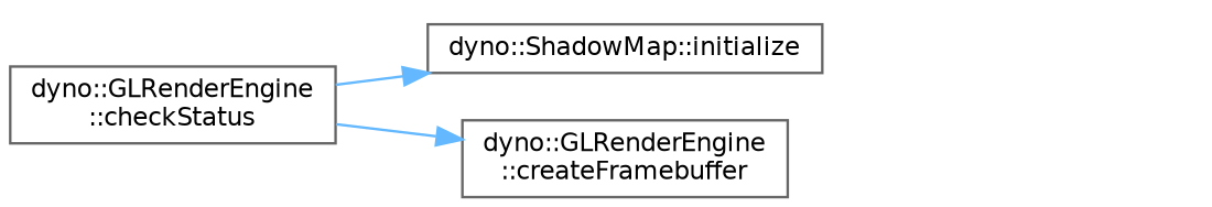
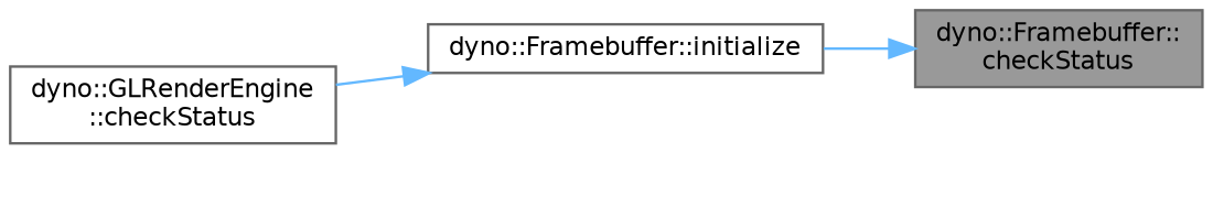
  digraph {
    rankdir=RL
    node [color=grey40 fillcolor=white fontname=Helvetica fontsize=10 shape=box style=filled]
    edge [color=steelblue1 dir=back fontname=Helvetica fontsize=10 labelfontname=Helvetica labelfontsize=10 style=solid]
-   n2 [height=0.2 label="dyno::ShadowMap::initialize" width=0.4]
-   n3 [height=0.2 label="dyno::GLRenderEngine\l::createFramebuffer" width=0.4]
+   n1 [color=gray40 fillcolor=grey60 fontcolor=black height=0.2 label="dyno::Framebuffer::\lcheckStatus" width=0.4]
+   n2 [height=0.2 label="dyno::Framebuffer::initialize" width=0.4]
    n4 [height=0.2 label="dyno::GLRenderEngine\l::checkStatus" width=0.4]
+   n1 -> n2
    n2 -> n4
-   n3 -> n4
  }
